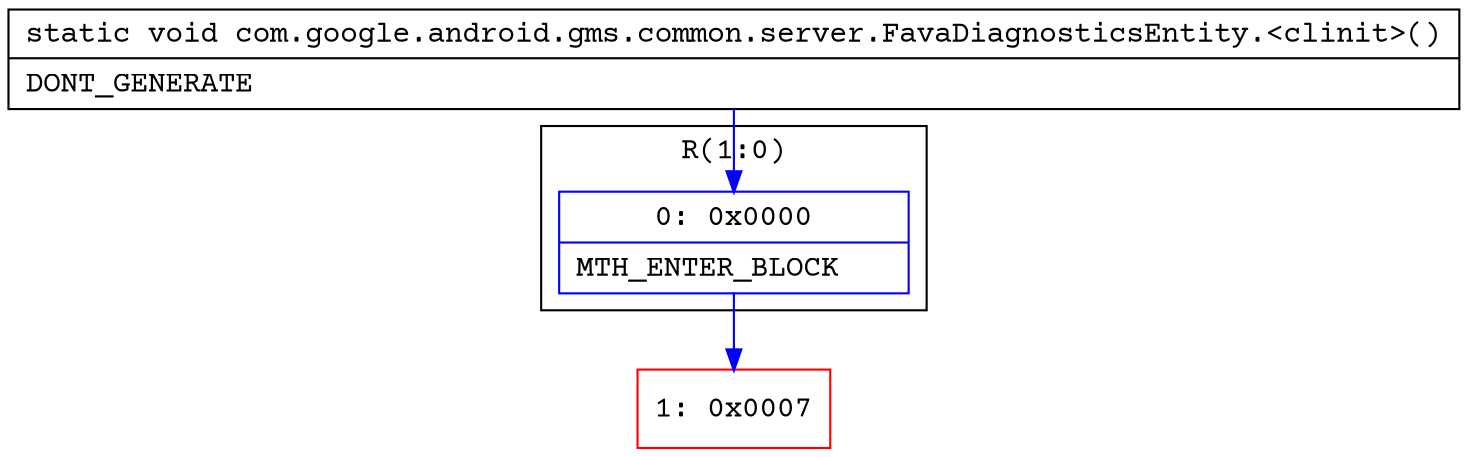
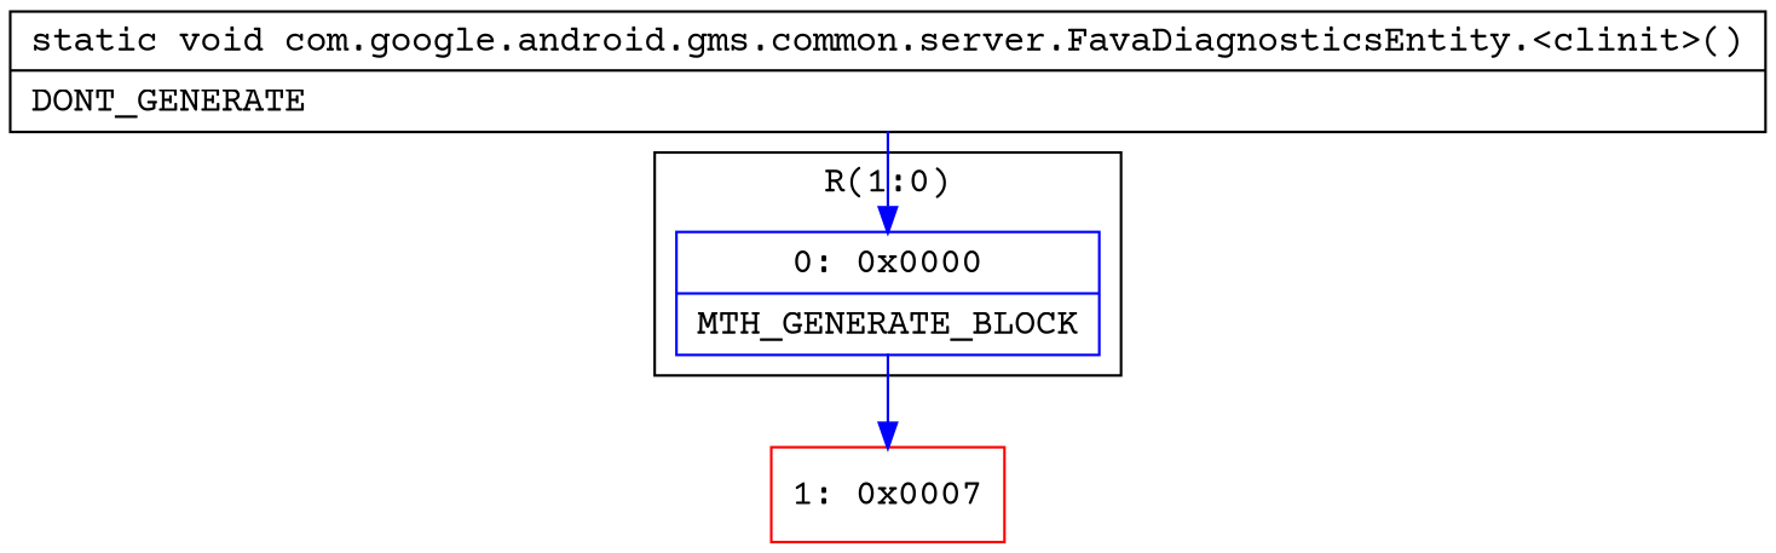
  digraph {
    fontname="Courier Prime"
    node [shape=record fontname="Courier Prime"]
    edge [color=blue fontname="Courier Prime"]
-   n1 [color=blue label="{0\:\ 0x0000|MTH_ENTER_BLOCK\l}"]
+   n1 [color=blue label="{0\:\ 0x0000|MTH_GENERATE_BLOCK\l}"]
    n2 [color=red label="{1\:\ 0x0007}"]
    n3 [label="{static void com.google.android.gms.common.server.FavaDiagnosticsEntity.\<clinit\>()  | DONT_GENERATE\l}"]
    subgraph cluster_1 {
      label="R(1:0)"
      n1
    }
    n1 -> n2
    n3 -> n1
  }
